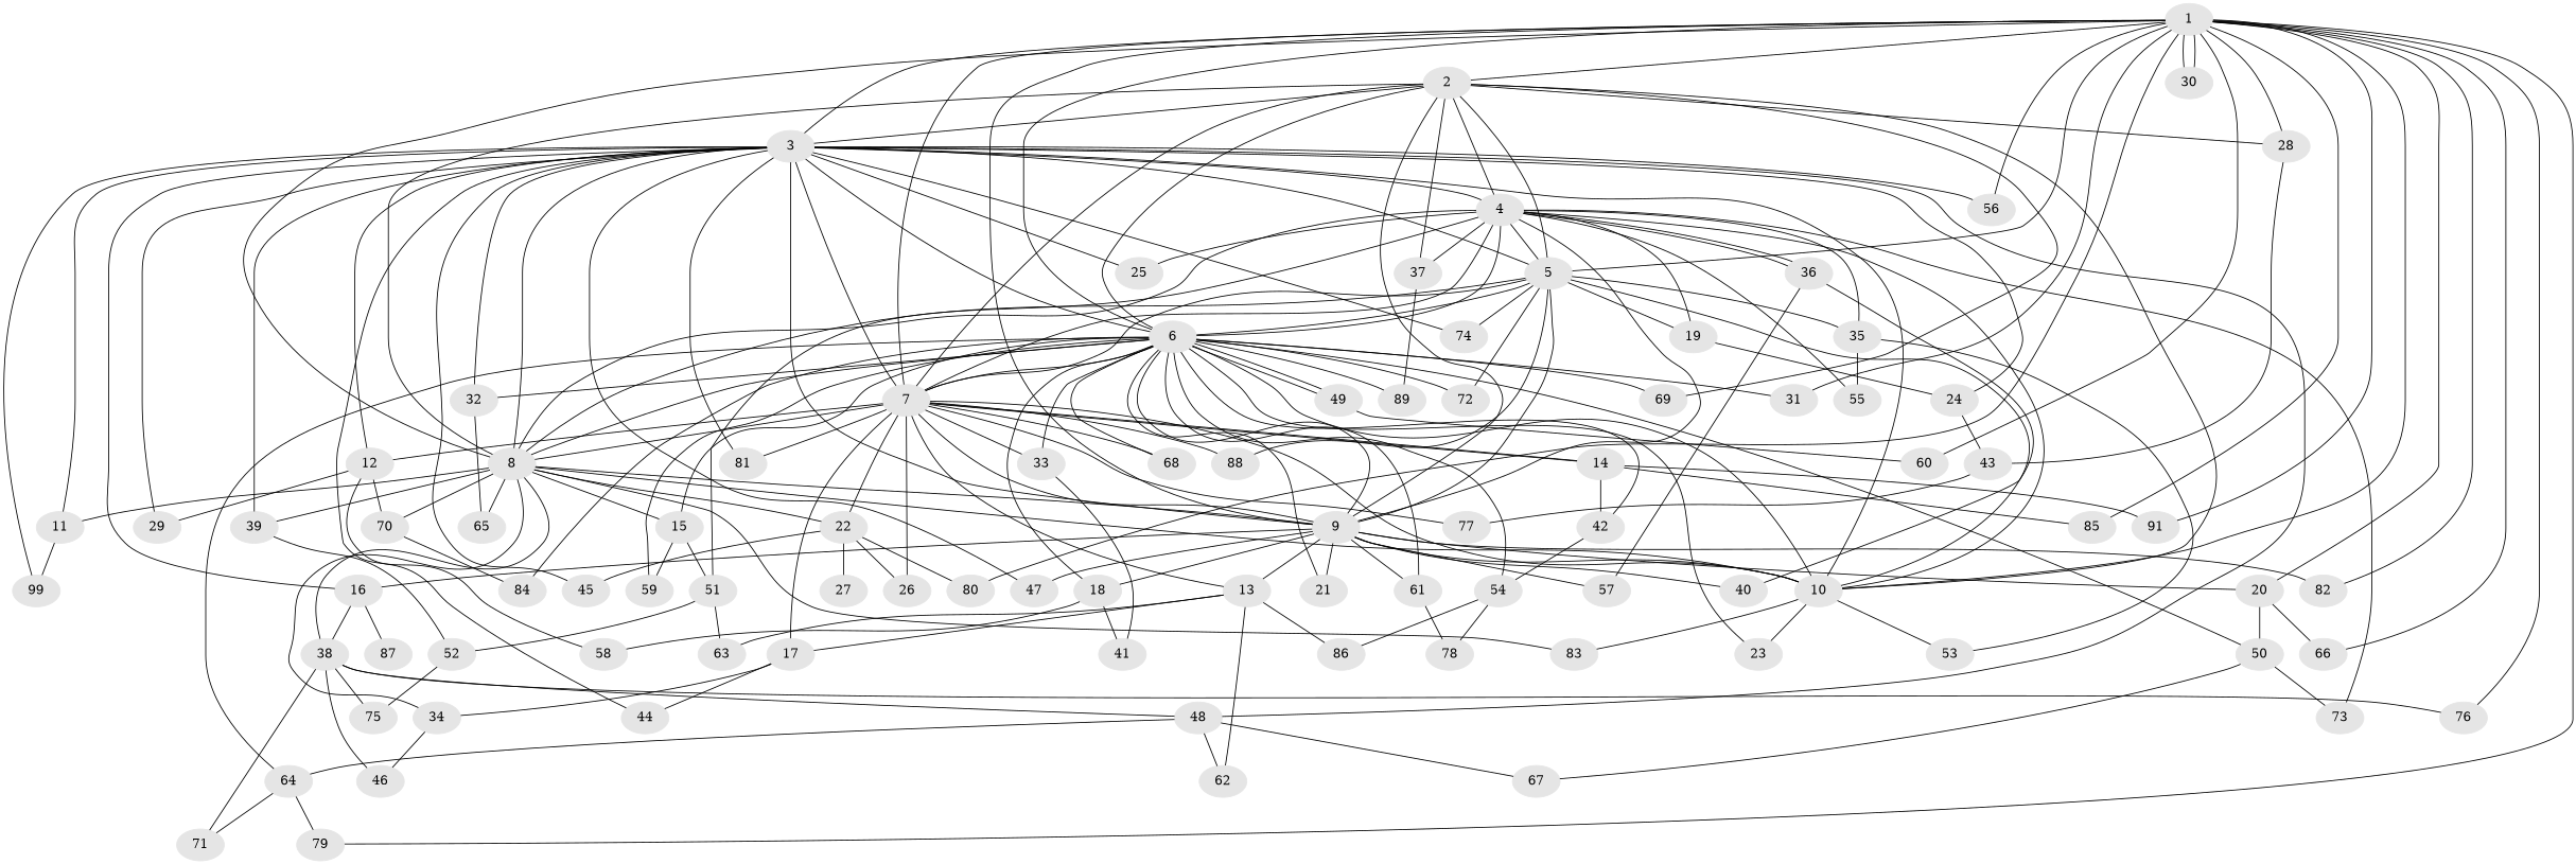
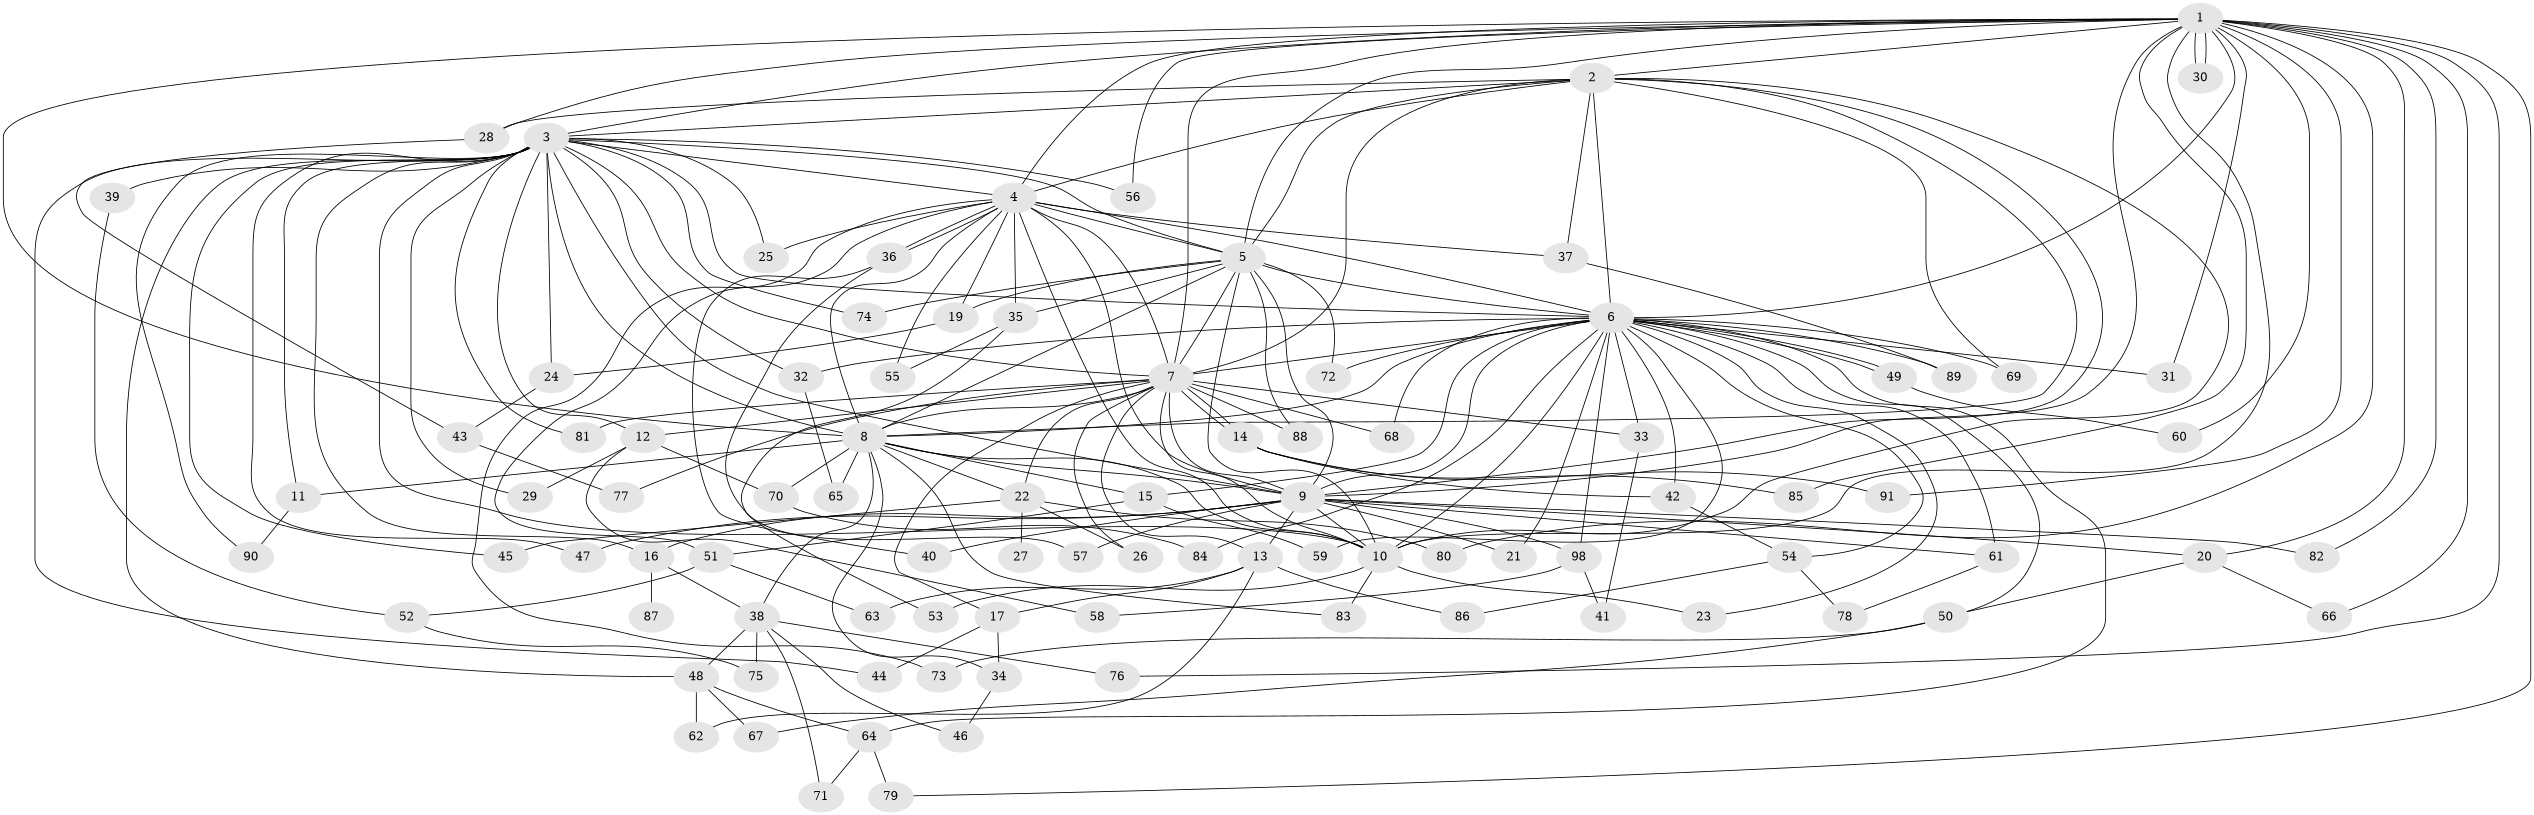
  graph {
    node [color=gray90 style=filled]
    1
    2
    3
    4
    5
    6
    7
    8
    9
    10
    20
    28
    30
    31
    56
    60
    66
    76
    79
    80
    82
    85
    91
    37
    69
    11
    12
    16
    24
    25
    29
    32
    39
    44
    45
    47
    48
    74
    81
-   90 [label=99]
+   90
    19
    35
    36
    51
    55
    73
    72
    88
    15
-   18
+   18 [label=98]
    21
    23
    33
    42
    49
    50
    54
    59
    61
    64
    68
    84
    89
    13
    14
    17
    22
    26
    77
    34
    38
    65
    70
    83
    40
    57
    53
    43
    58
    87
    52
    62
    67
    63
    41
    86
    78
    71
    27
    46
    75
    1 -- 2
    1 -- 3
+   1 -- 4
    1 -- 5
    1 -- 6
    1 -- 7
    1 -- 8
    1 -- 9
    1 -- 10
    1 -- 20
    1 -- 28
    1 -- 30
    1 -- 30
    1 -- 31
    1 -- 56
    1 -- 60
    1 -- 66
    1 -- 76
    1 -- 79
    1 -- 80
    1 -- 82
    1 -- 85
    1 -- 91
    2 -- 3
    2 -- 4
    2 -- 5
    2 -- 6
    2 -- 7
    2 -- 8
    2 -- 9
    2 -- 10
    2 -- 28
    2 -- 37
    2 -- 69
    3 -- 4
    3 -- 5
    3 -- 6
    3 -- 7
    3 -- 8
    3 -- 9
    3 -- 10
    3 -- 56
    3 -- 11
    3 -- 12
    3 -- 16
    3 -- 24
    3 -- 25
    3 -- 29
    3 -- 32
    3 -- 39
    3 -- 44
    3 -- 45
    3 -- 47
    3 -- 48
    3 -- 74
    3 -- 81
    3 -- 90
    4 -- 5
    4 -- 6
    4 -- 7
    4 -- 8
    4 -- 9
    4 -- 10
    4 -- 37
    4 -- 25
    4 -- 19
    4 -- 35
    4 -- 36
    4 -- 36
    4 -- 51
    4 -- 55
    4 -- 73
    5 -- 6
    5 -- 7
    5 -- 8
    5 -- 9
    5 -- 10
    5 -- 74
    5 -- 19
    5 -- 35
    5 -- 72
    5 -- 88
    6 -- 7
    6 -- 8
    6 -- 9
    6 -- 10
    6 -- 31
    6 -- 69
    6 -- 32
    6 -- 72
    6 -- 15
    6 -- 18
    6 -- 21
    6 -- 23
    6 -- 33
    6 -- 42
    6 -- 49
    6 -- 49
    6 -- 50
    6 -- 54
    6 -- 59
    6 -- 61
    6 -- 64
    6 -- 68
    6 -- 84
    6 -- 89
    7 -- 8
    7 -- 9
    7 -- 10
    7 -- 12
    7 -- 81
    7 -- 88
    7 -- 33
    7 -- 68
    7 -- 13
    7 -- 14
    7 -- 14
    7 -- 17
    7 -- 22
    7 -- 26
    7 -- 77
    8 -- 9
    8 -- 10
    8 -- 11
-   8 -- 39
    8 -- 15
    8 -- 22
    8 -- 34
    8 -- 38
    8 -- 65
    8 -- 70
    8 -- 83
    9 -- 10
    9 -- 20
    9 -- 82
    9 -- 16
    9 -- 47
    9 -- 18
    9 -- 21
    9 -- 61
    9 -- 13
    9 -- 40
    9 -- 57
    10 -- 23
    10 -- 83
    10 -- 53
    20 -- 66
    20 -- 50
    28 -- 43
    37 -- 89
    11 -- 90
    12 -- 29
    12 -- 70
    12 -- 58
    16 -- 38
    16 -- 87
    24 -- 43
    32 -- 65
    39 -- 52
    48 -- 64
    48 -- 62
    48 -- 67
    19 -- 24
    35 -- 55
    35 -- 53
    36 -- 40
    36 -- 57
    51 -- 52
    51 -- 63
    15 -- 51
    15 -- 59
    18 -- 58
    18 -- 41
    33 -- 41
    42 -- 54
    49 -- 60
    50 -- 73
    50 -- 67
    54 -- 86
    54 -- 78
    61 -- 78
    64 -- 79
    64 -- 71
    13 -- 17
    13 -- 62
    13 -- 63
    13 -- 86
    14 -- 85
    14 -- 91
    14 -- 42
    17 -- 44
    17 -- 34
    22 -- 80
    22 -- 45
    22 -- 26
    22 -- 27
    34 -- 46
    38 -- 76
    38 -- 48
    38 -- 71
    38 -- 46
    38 -- 75
    70 -- 84
    43 -- 77
    52 -- 75
  }
